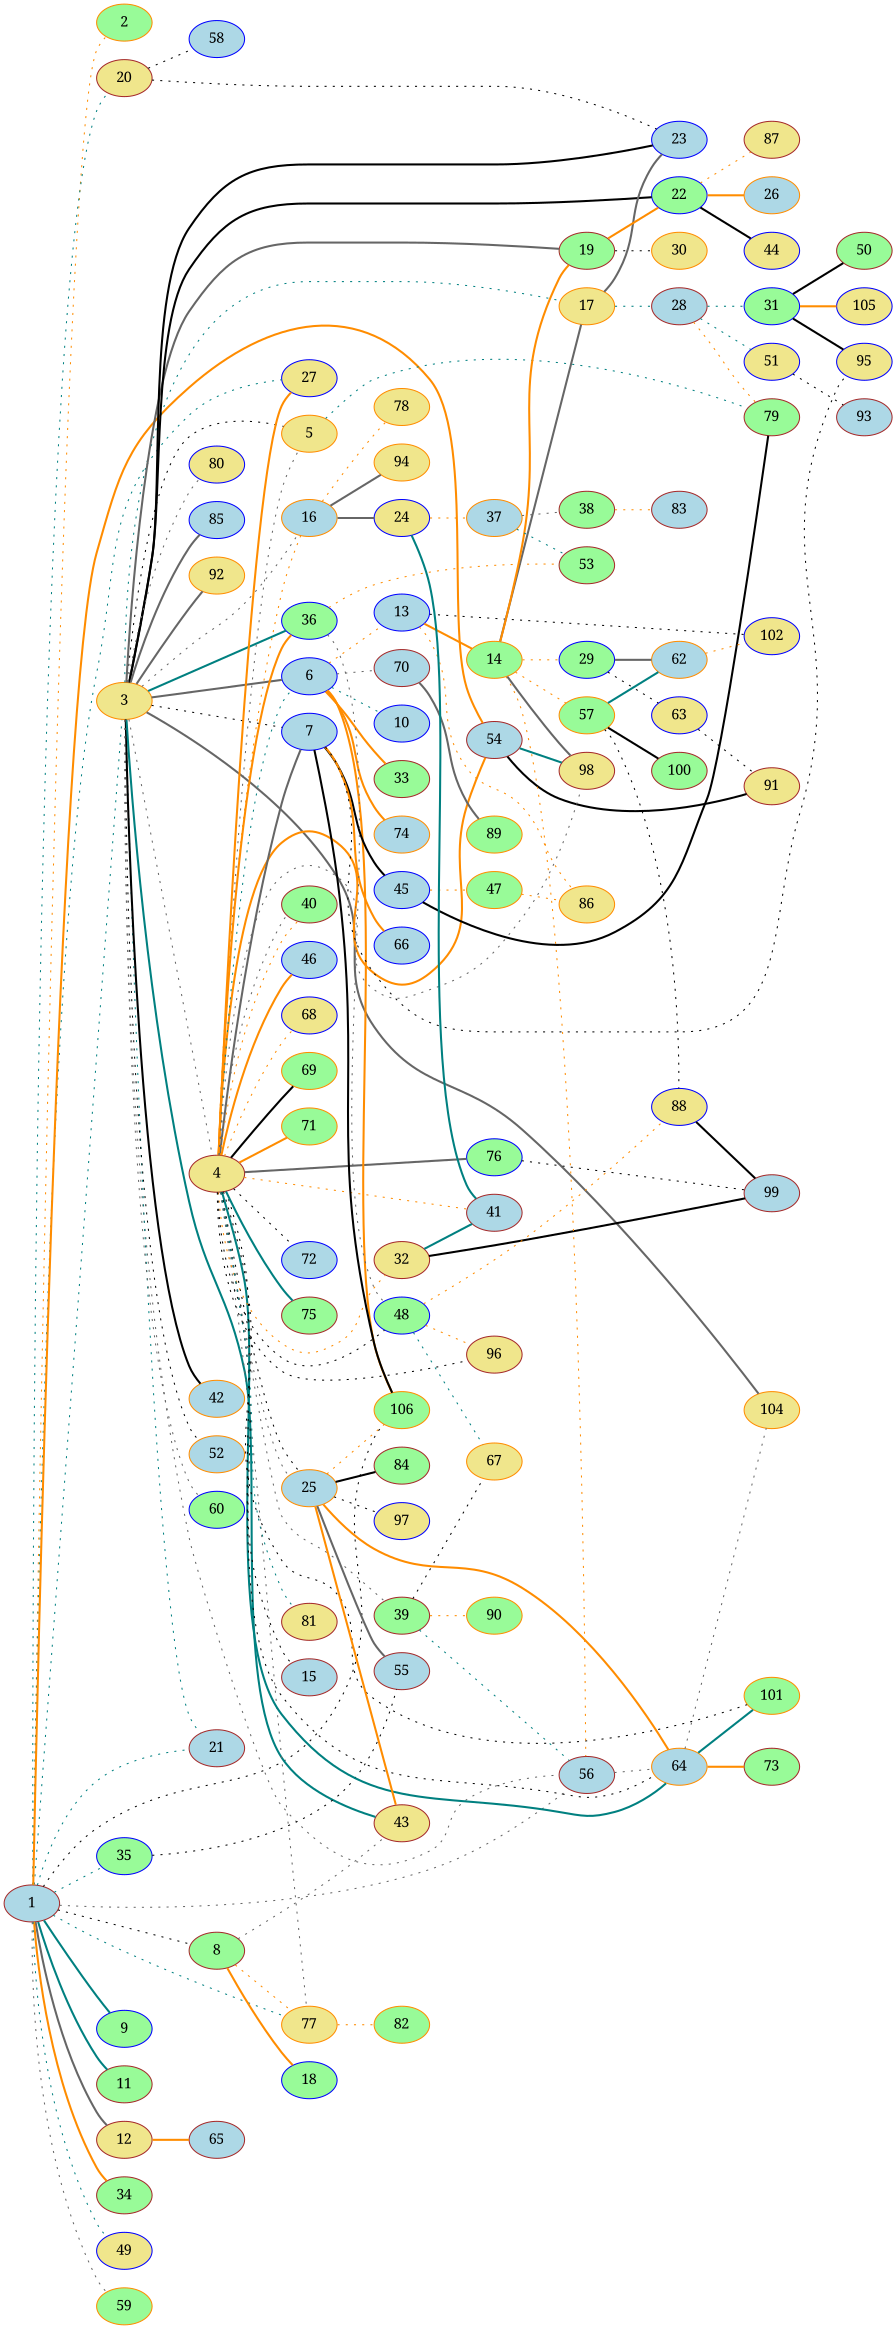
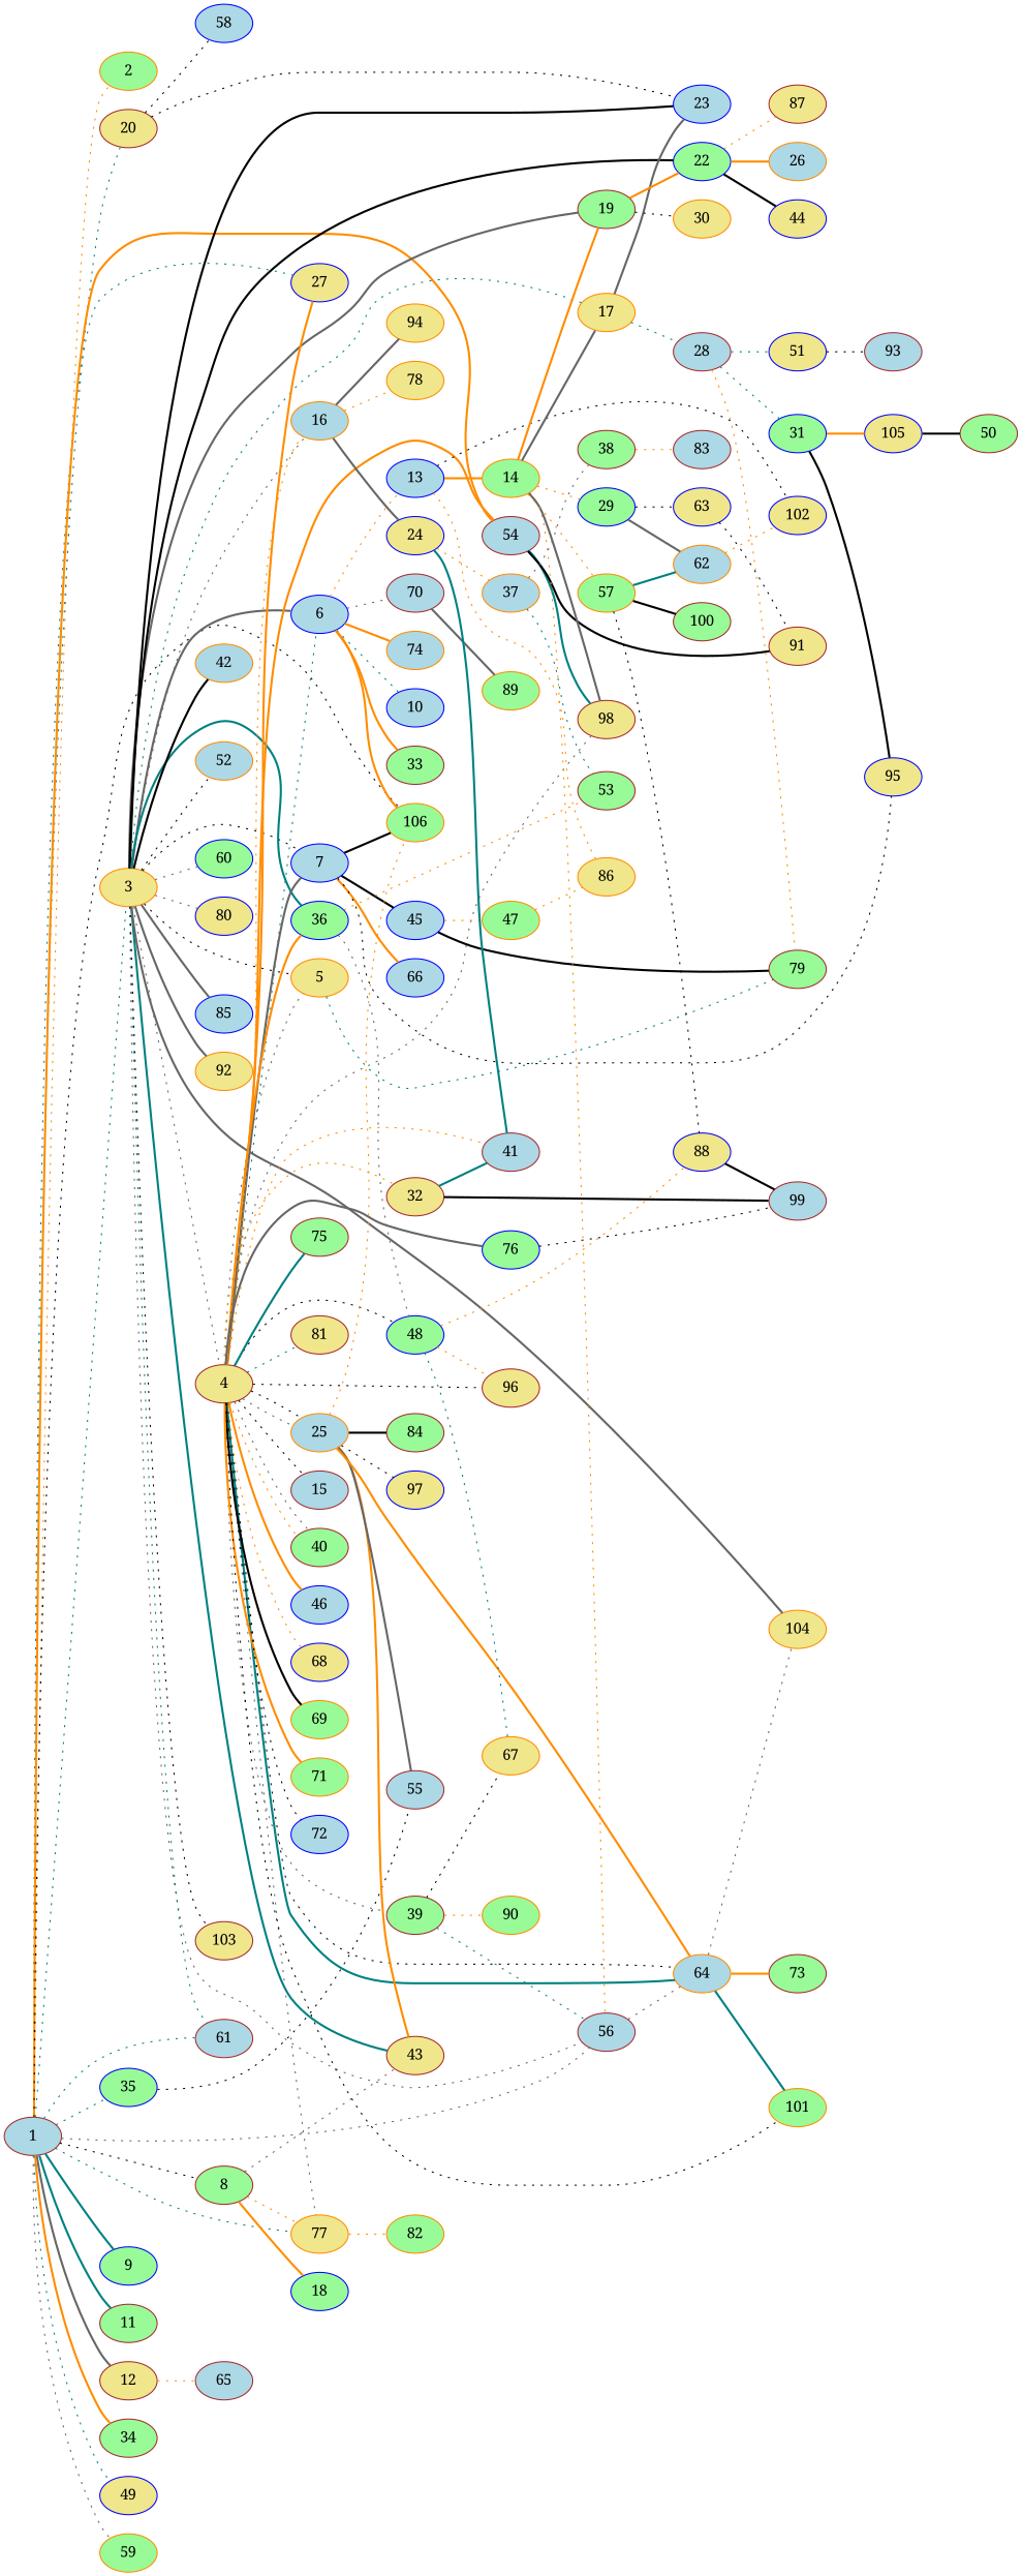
  graph {
    fontname="Noto Serif"
    rankdir=LR
    node [color=brown fillcolor=palegreen fontname="Noto Serif" style=filled]
    edge [color=darkorange fontname="Noto Serif" style=dotted]
    1 [fillcolor=lightblue]
    2 [color=darkorange]
    3 [color=darkorange fillcolor=khaki]
    8
    9 [color=blue]
    11
    12 [fillcolor=khaki]
    20 [fillcolor=khaki]
    27 [color=blue fillcolor=khaki]
    34
    35 [color=blue]
    49 [color=blue fillcolor=khaki]
    54 [fillcolor=lightblue]
    56 [fillcolor=lightblue]
    59 [color=darkorange]
-   61 [fillcolor=lightblue label=21]
+   61 [fillcolor=lightblue]
    77 [color=darkorange fillcolor=khaki]
    106 [color=darkorange]
    4 [fillcolor=khaki]
    5 [color=darkorange fillcolor=khaki]
    6 [color=blue fillcolor=lightblue]
    7 [color=blue fillcolor=lightblue]
    16 [color=darkorange fillcolor=lightblue]
    17 [color=darkorange fillcolor=khaki]
    19
    22 [color=blue]
    23 [color=blue fillcolor=lightblue]
    36 [color=blue]
    42 [color=darkorange fillcolor=lightblue]
    43 [fillcolor=khaki]
    52 [color=darkorange fillcolor=lightblue]
    60 [color=blue]
    80 [color=blue fillcolor=khaki]
    85 [color=blue fillcolor=lightblue]
    92 [color=darkorange fillcolor=khaki]
+   103 [fillcolor=khaki]
    104 [color=darkorange fillcolor=khaki]
    18 [color=blue]
    65 [fillcolor=lightblue]
    58 [color=blue fillcolor=lightblue]
    55 [fillcolor=lightblue]
    98 [fillcolor=khaki]
    91 [fillcolor=khaki]
    64 [color=darkorange fillcolor=lightblue]
    82 [color=darkorange]
    15 [fillcolor=lightblue]
    25 [color=darkorange fillcolor=lightblue]
    32 [fillcolor=khaki]
    39
    40
    41 [fillcolor=lightblue]
    46 [color=blue fillcolor=lightblue]
    48 [color=blue]
    68 [color=blue fillcolor=khaki]
    69 [color=darkorange]
    71 [color=darkorange]
    72 [color=blue fillcolor=lightblue]
    75
    76 [color=blue]
    81 [fillcolor=khaki]
    96 [fillcolor=khaki]
    101 [color=darkorange]
    79
    10 [color=blue fillcolor=lightblue]
    13 [color=blue fillcolor=lightblue]
    33
    70 [fillcolor=lightblue]
    74 [color=darkorange fillcolor=lightblue]
    45 [color=blue fillcolor=lightblue]
    66 [color=blue fillcolor=lightblue]
    95 [color=blue fillcolor=khaki]
    24 [color=blue fillcolor=khaki]
    78 [color=darkorange fillcolor=khaki]
    94 [color=darkorange fillcolor=khaki]
    28 [fillcolor=lightblue]
    30 [color=darkorange fillcolor=khaki]
    26 [color=darkorange fillcolor=lightblue]
    44 [color=blue fillcolor=khaki]
    87 [fillcolor=khaki]
    53
    84
    97 [color=blue fillcolor=khaki]
    99 [fillcolor=lightblue]
    67 [color=darkorange fillcolor=khaki]
    90 [color=darkorange]
    88 [color=blue fillcolor=khaki]
    73
    14 [color=darkorange]
    86 [color=darkorange fillcolor=khaki]
    102 [color=blue fillcolor=khaki]
    89 [color=darkorange]
    47 [color=darkorange]
    29 [color=blue]
    57 [color=darkorange]
    62 [color=darkorange fillcolor=lightblue]
    63 [color=blue fillcolor=khaki]
    100
    37 [color=darkorange fillcolor=lightblue]
    31 [color=blue]
    51 [color=blue fillcolor=khaki]
    38
    50
    105 [color=blue fillcolor=khaki]
    93 [fillcolor=lightblue]
    83 [fillcolor=lightblue]
    1 -- 2
    1 -- 3 [color=teal]
    1 -- 8 [color=black]
    1 -- 9 [color=teal style=bold]
    1 -- 11 [color=teal style=bold]
    1 -- 12 [color=gray40 style=bold]
    1 -- 20 [color=teal]
    1 -- 27 [color=teal]
    1 -- 34 [style=bold]
    1 -- 35 [color=teal]
    1 -- 49 [color=teal]
    1 -- 54 [style=bold]
    1 -- 56 [color=gray40]
    1 -- 59 [color=gray40]
    1 -- 61 [color=teal]
    1 -- 77 [color=teal]
    1 -- 106 [color=black]
    3 -- 56 [color=gray40]
    3 -- 61 [color=teal]
    3 -- 4 [color=gray40]
    3 -- 5 [color=black]
    3 -- 6 [color=gray40 style=bold]
    3 -- 7 [color=black]
    3 -- 16 [color=gray40]
    3 -- 17 [color=teal]
    3 -- 19 [color=gray40 style=bold]
    3 -- 22 [color=black style=bold]
    3 -- 23 [color=black style=bold]
    3 -- 36 [color=teal style=bold]
    3 -- 42 [color=black style=bold]
    3 -- 43 [color=teal style=bold]
    3 -- 52 [color=black]
    3 -- 60 [color=gray40]
    3 -- 80 [color=gray40]
    3 -- 85 [color=gray40 style=bold]
    3 -- 92 [color=gray40 style=bold]
+   3 -- 103 [color=black]
    3 -- 104 [color=gray40 style=bold]
    8 -- 77
    8 -- 43 [color=gray40]
    8 -- 18 [style=bold]
-   12 -- 65 [style=bold]
+   12 -- 65
    20 -- 23 [color=black]
    20 -- 58 [color=black]
    35 -- 55 [color=black]
    54 -- 98 [color=teal style=bold]
    54 -- 91 [color=black style=bold]
    56 -- 64 [color=gray40]
    77 -- 82
    4 -- 27 [style=bold]
    4 -- 54 [style=bold]
    4 -- 77 [color=gray40]
    4 -- 5 [color=gray40]
    4 -- 6 [color=teal]
    4 -- 7 [color=gray40 style=bold]
    4 -- 16
    4 -- 36 [style=bold]
    4 -- 98 [color=gray40]
    4 -- 64 [color=teal style=bold]
    4 -- 64 [color=black]
    4 -- 15 [color=black]
    4 -- 25 [color=gray40]
    4 -- 25 [color=black]
    4 -- 32
    4 -- 39 [color=gray40]
    4 -- 40
    4 -- 40 [color=gray40]
    4 -- 41
    4 -- 46 [style=bold]
    4 -- 48 [color=black]
    4 -- 68
    4 -- 69 [color=black style=bold]
    4 -- 71 [style=bold]
    4 -- 72 [color=black]
    4 -- 75 [color=teal style=bold]
    4 -- 76 [color=gray40 style=bold]
    4 -- 81 [color=teal]
    4 -- 96 [color=black]
    4 -- 101 [color=black]
    5 -- 79 [color=teal]
    6 -- 106 [style=bold]
    6 -- 10 [color=teal]
    6 -- 13
    6 -- 33 [style=bold]
    6 -- 70 [color=gray40]
    6 -- 74 [style=bold]
    7 -- 106 [color=black style=bold]
    7 -- 45 [color=black style=bold]
    7 -- 66 [style=bold]
    7 -- 95 [color=black]
    16 -- 24 [color=gray40 style=bold]
    16 -- 78
    16 -- 94 [color=gray40 style=bold]
    17 -- 23 [color=gray40 style=bold]
    17 -- 28 [color=teal]
    19 -- 22 [style=bold]
    19 -- 30 [color=black]
    22 -- 26 [style=bold]
    22 -- 44 [color=black style=bold]
    22 -- 87
    36 -- 48 [color=gray40]
    36 -- 53
    64 -- 104 [color=gray40]
    64 -- 101 [color=teal style=bold]
    64 -- 73 [style=bold]
    25 -- 106
    25 -- 43 [style=bold]
    25 -- 55 [color=gray40 style=bold]
    25 -- 64 [style=bold]
    25 -- 84 [color=black style=bold]
    25 -- 97 [color=black]
    32 -- 41 [color=teal style=bold]
    32 -- 99 [color=black style=bold]
    39 -- 56 [color=teal]
    39 -- 67 [color=black]
    39 -- 90
    48 -- 96
    48 -- 67 [color=teal]
    48 -- 88
    76 -- 99 [color=black]
    13 -- 14 [style=bold]
    13 -- 86
    13 -- 102 [color=black]
    70 -- 89 [color=gray40 style=bold]
    45 -- 79 [color=black style=bold]
    45 -- 47
    24 -- 41 [color=teal style=bold]
    24 -- 37
    28 -- 79
    28 -- 31 [color=teal]
    28 -- 51 [color=teal]
    88 -- 99 [color=black style=bold]
    14 -- 56
    14 -- 17 [color=gray40 style=bold]
    14 -- 19 [style=bold]
    14 -- 98 [color=gray40 style=bold]
    14 -- 29
    14 -- 57
    47 -- 86
    29 -- 62 [color=gray40 style=bold]
    29 -- 63 [color=black]
    57 -- 88 [color=black]
    57 -- 62 [color=teal style=bold]
    57 -- 100 [color=black style=bold]
    62 -- 102
    63 -- 91 [color=black]
    37 -- 53 [color=teal]
    37 -- 38 [color=gray40]
    31 -- 95 [color=black style=bold]
-   31 -- 50 [color=black style=bold]
+   105 -- 50 [color=black style=bold]
    31 -- 105 [style=bold]
    51 -- 93 [color=black]
    38 -- 83
  }
